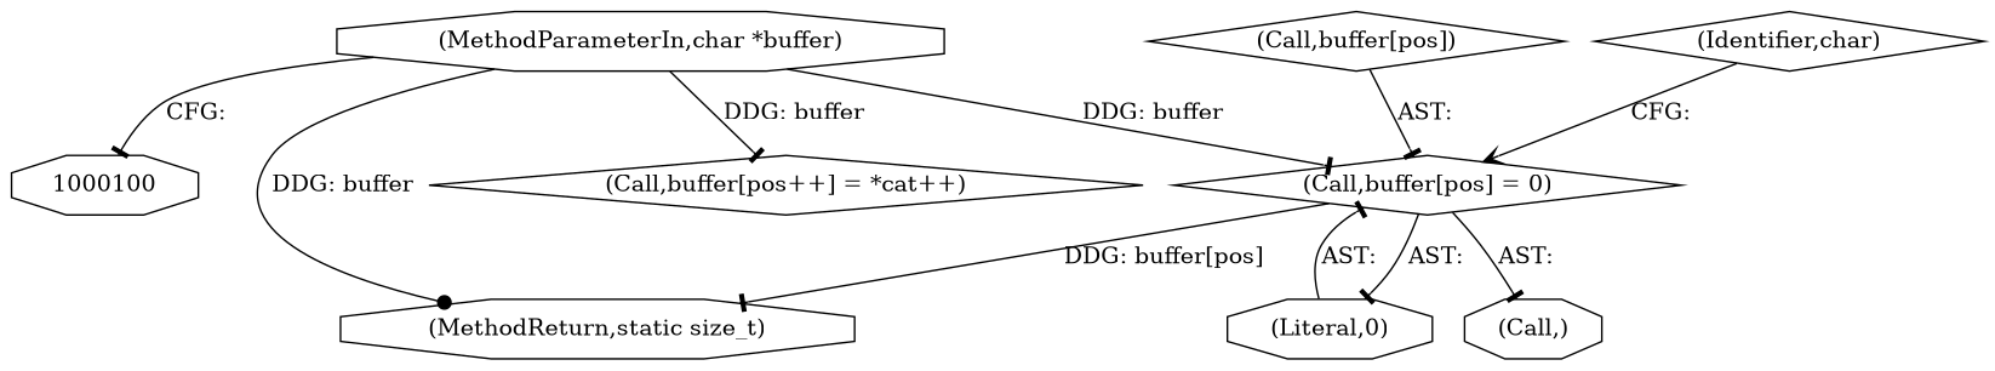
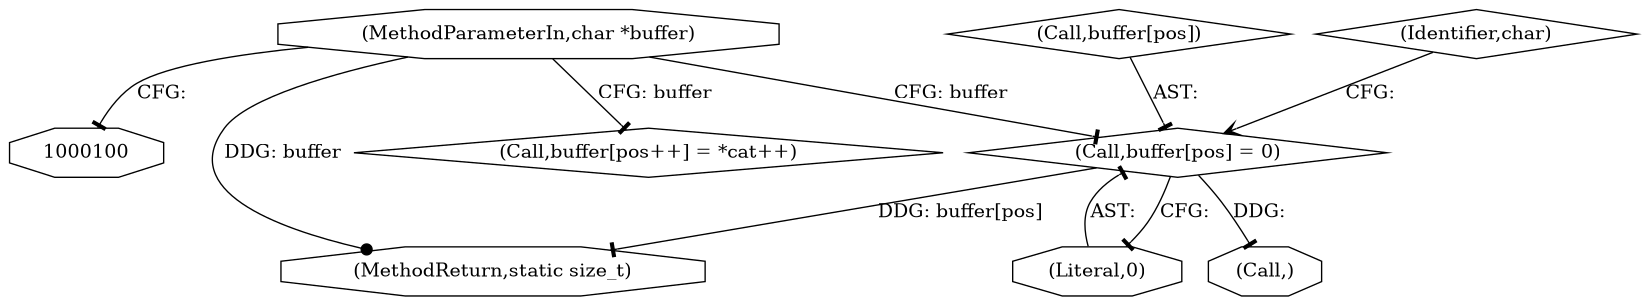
  digraph {
    node [shape=octagon]
    edge [arrowhead=tee]
    n1 [label="(Call,buffer[pos] = 0)" shape=diamond]
    n2 [label="(MethodReturn,static size_t)"]
    n3 [label="(Call,)"]
    n4 [label="(Literal,0)"]
    n5 [label="(MethodParameterIn,char *buffer)"]
    n6 [label="(Call,buffer[pos++] = *cat++)" shape=diamond]
    1000100
    n8 [label="(Call,buffer[pos])" shape=diamond]
    n9 [label="(Identifier,char)" shape=diamond]
    n1 -> n2 [label="DDG: buffer[pos]"]
-   n1 -> n3 [label="AST: "]
-   n1 -> n4 [label="AST: "]
+   n1 -> n3 [label="DDG: "]
+   n1 -> n4 [label="CFG: "]
    n4 -> n1 [label="AST: "]
-   n5 -> n1 [label="DDG: buffer"]
+   n5 -> n1 [label="CFG: buffer"]
    n5 -> n2 [arrowhead=dot label="DDG: buffer"]
-   n5 -> n6 [label="DDG: buffer"]
+   n5 -> n6 [label="CFG: buffer"]
    n5 -> 1000100 [label="CFG: "]
    n8 -> n1 [label="AST: "]
    n9 -> n1 [arrowhead=vee label="CFG: "]
  }
